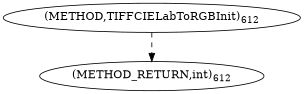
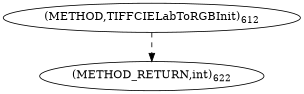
  digraph {
    n1 [label=<(METHOD,TIFFCIELabToRGBInit)<SUB>612</SUB>>]
-   n2 [label=<(METHOD_RETURN,int)<SUB>612</SUB>>]
+   n2 [label=<(METHOD_RETURN,int)<SUB>622</SUB>>]
    n1 -> n2 [color=black style=dashed]
  }
